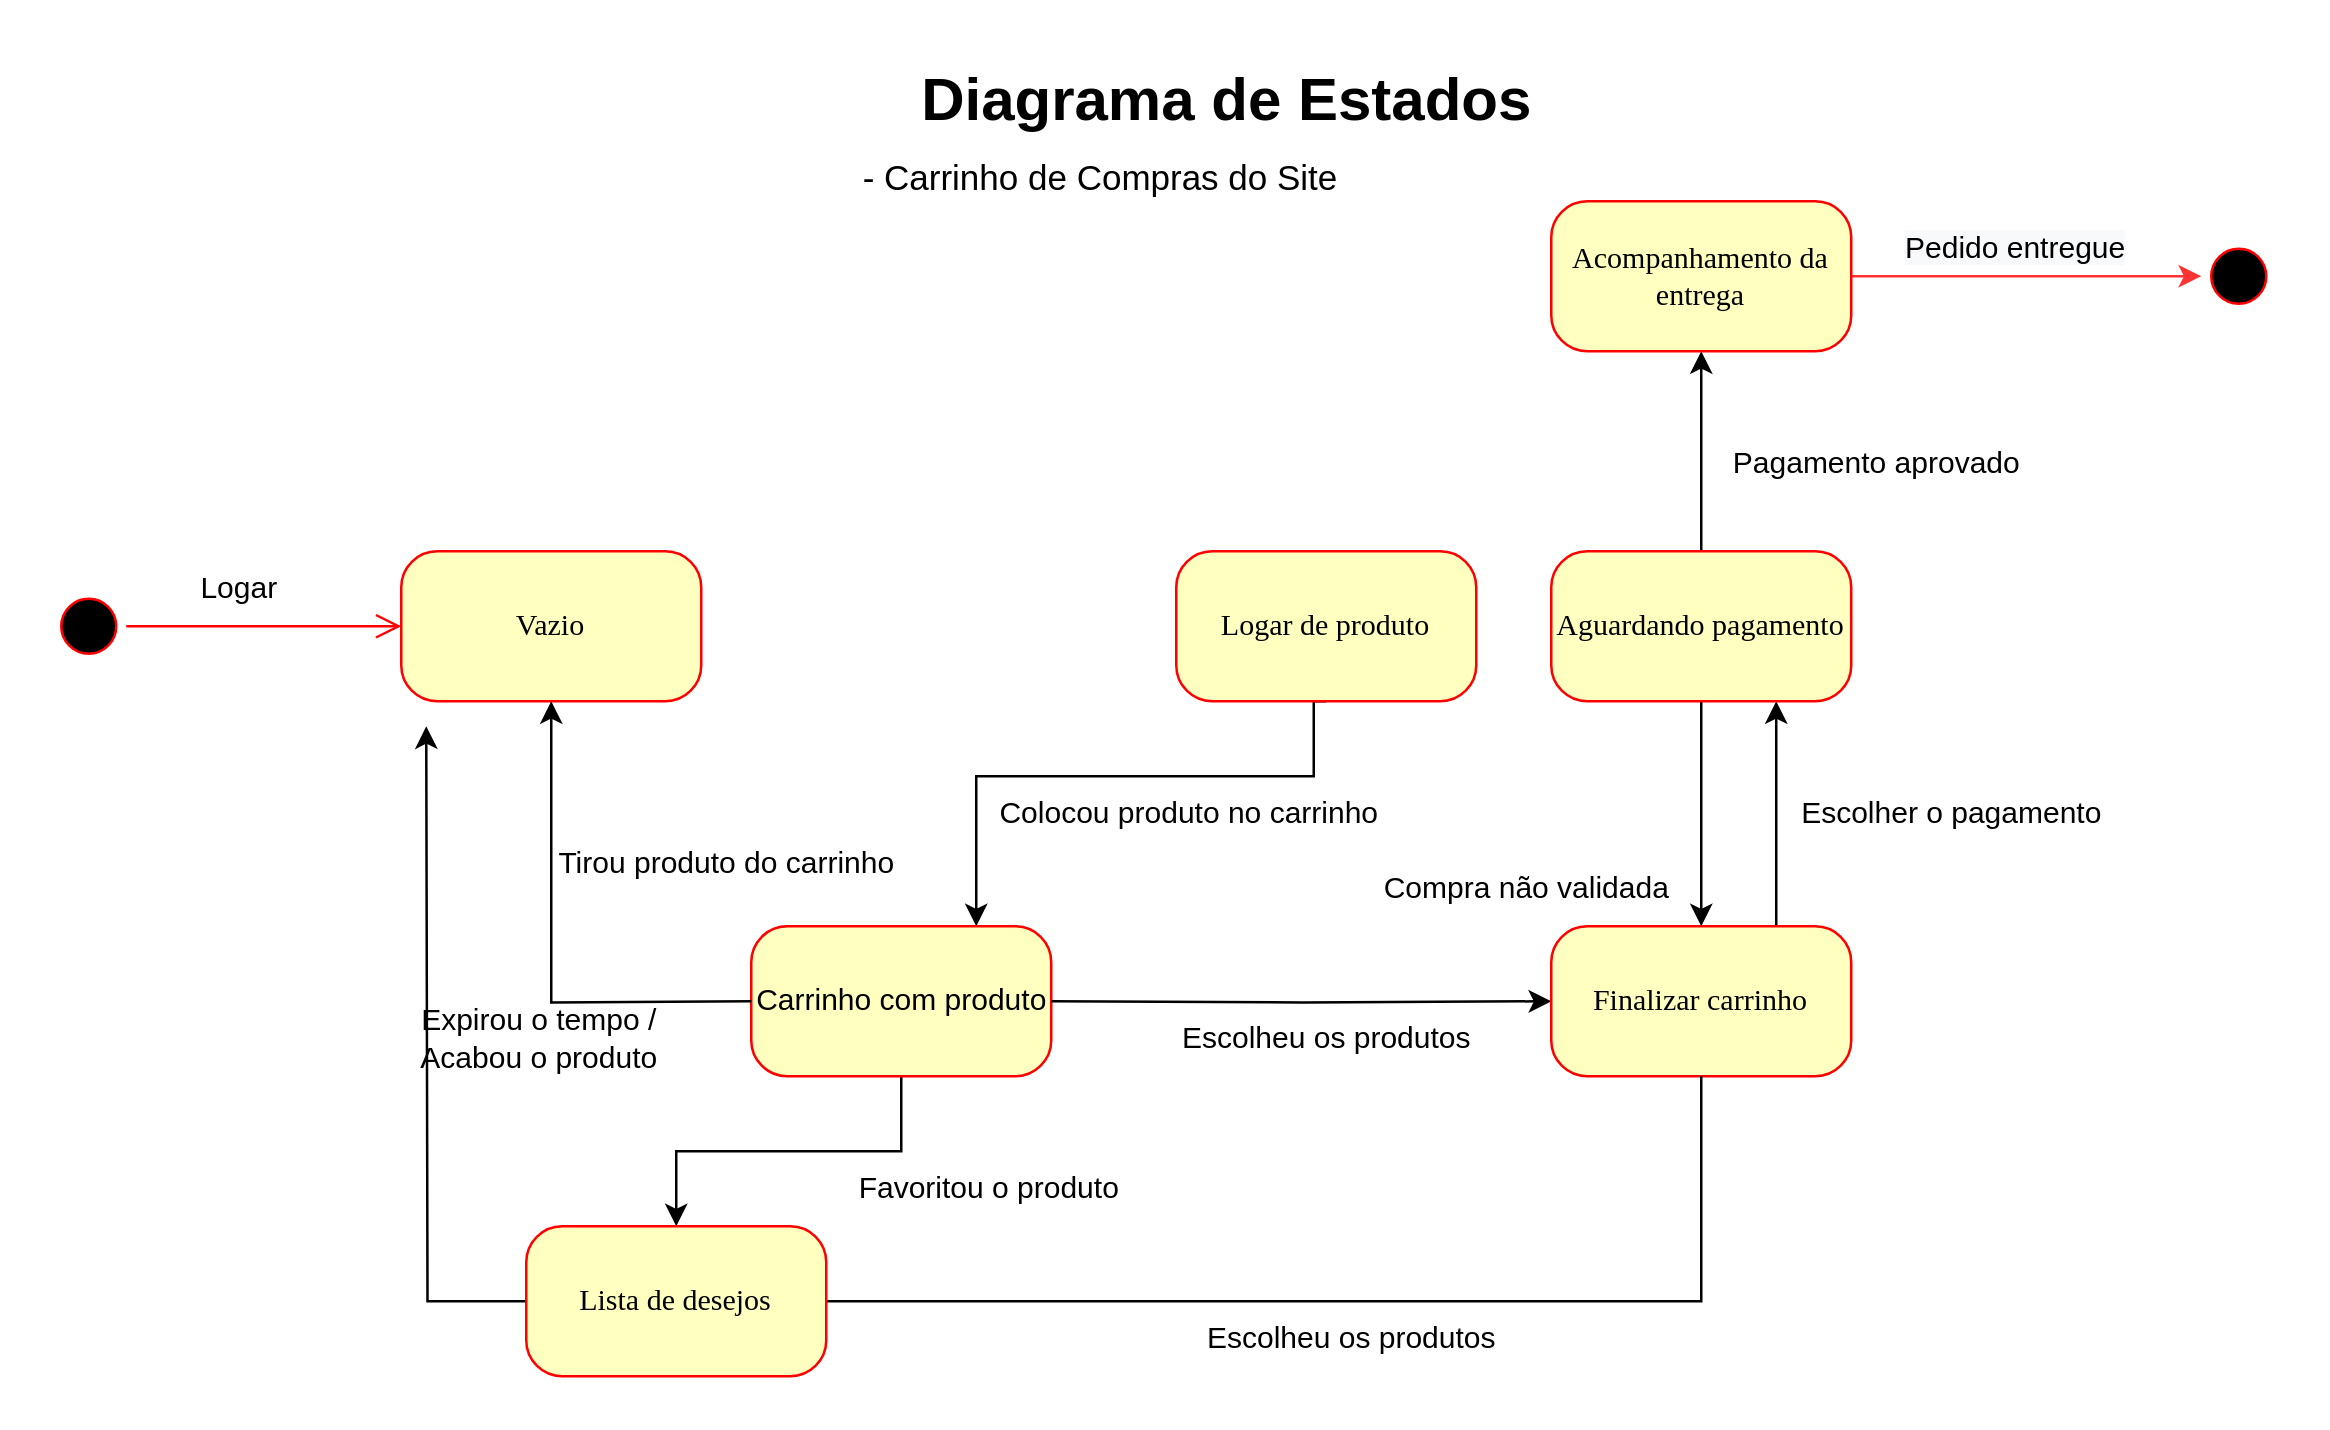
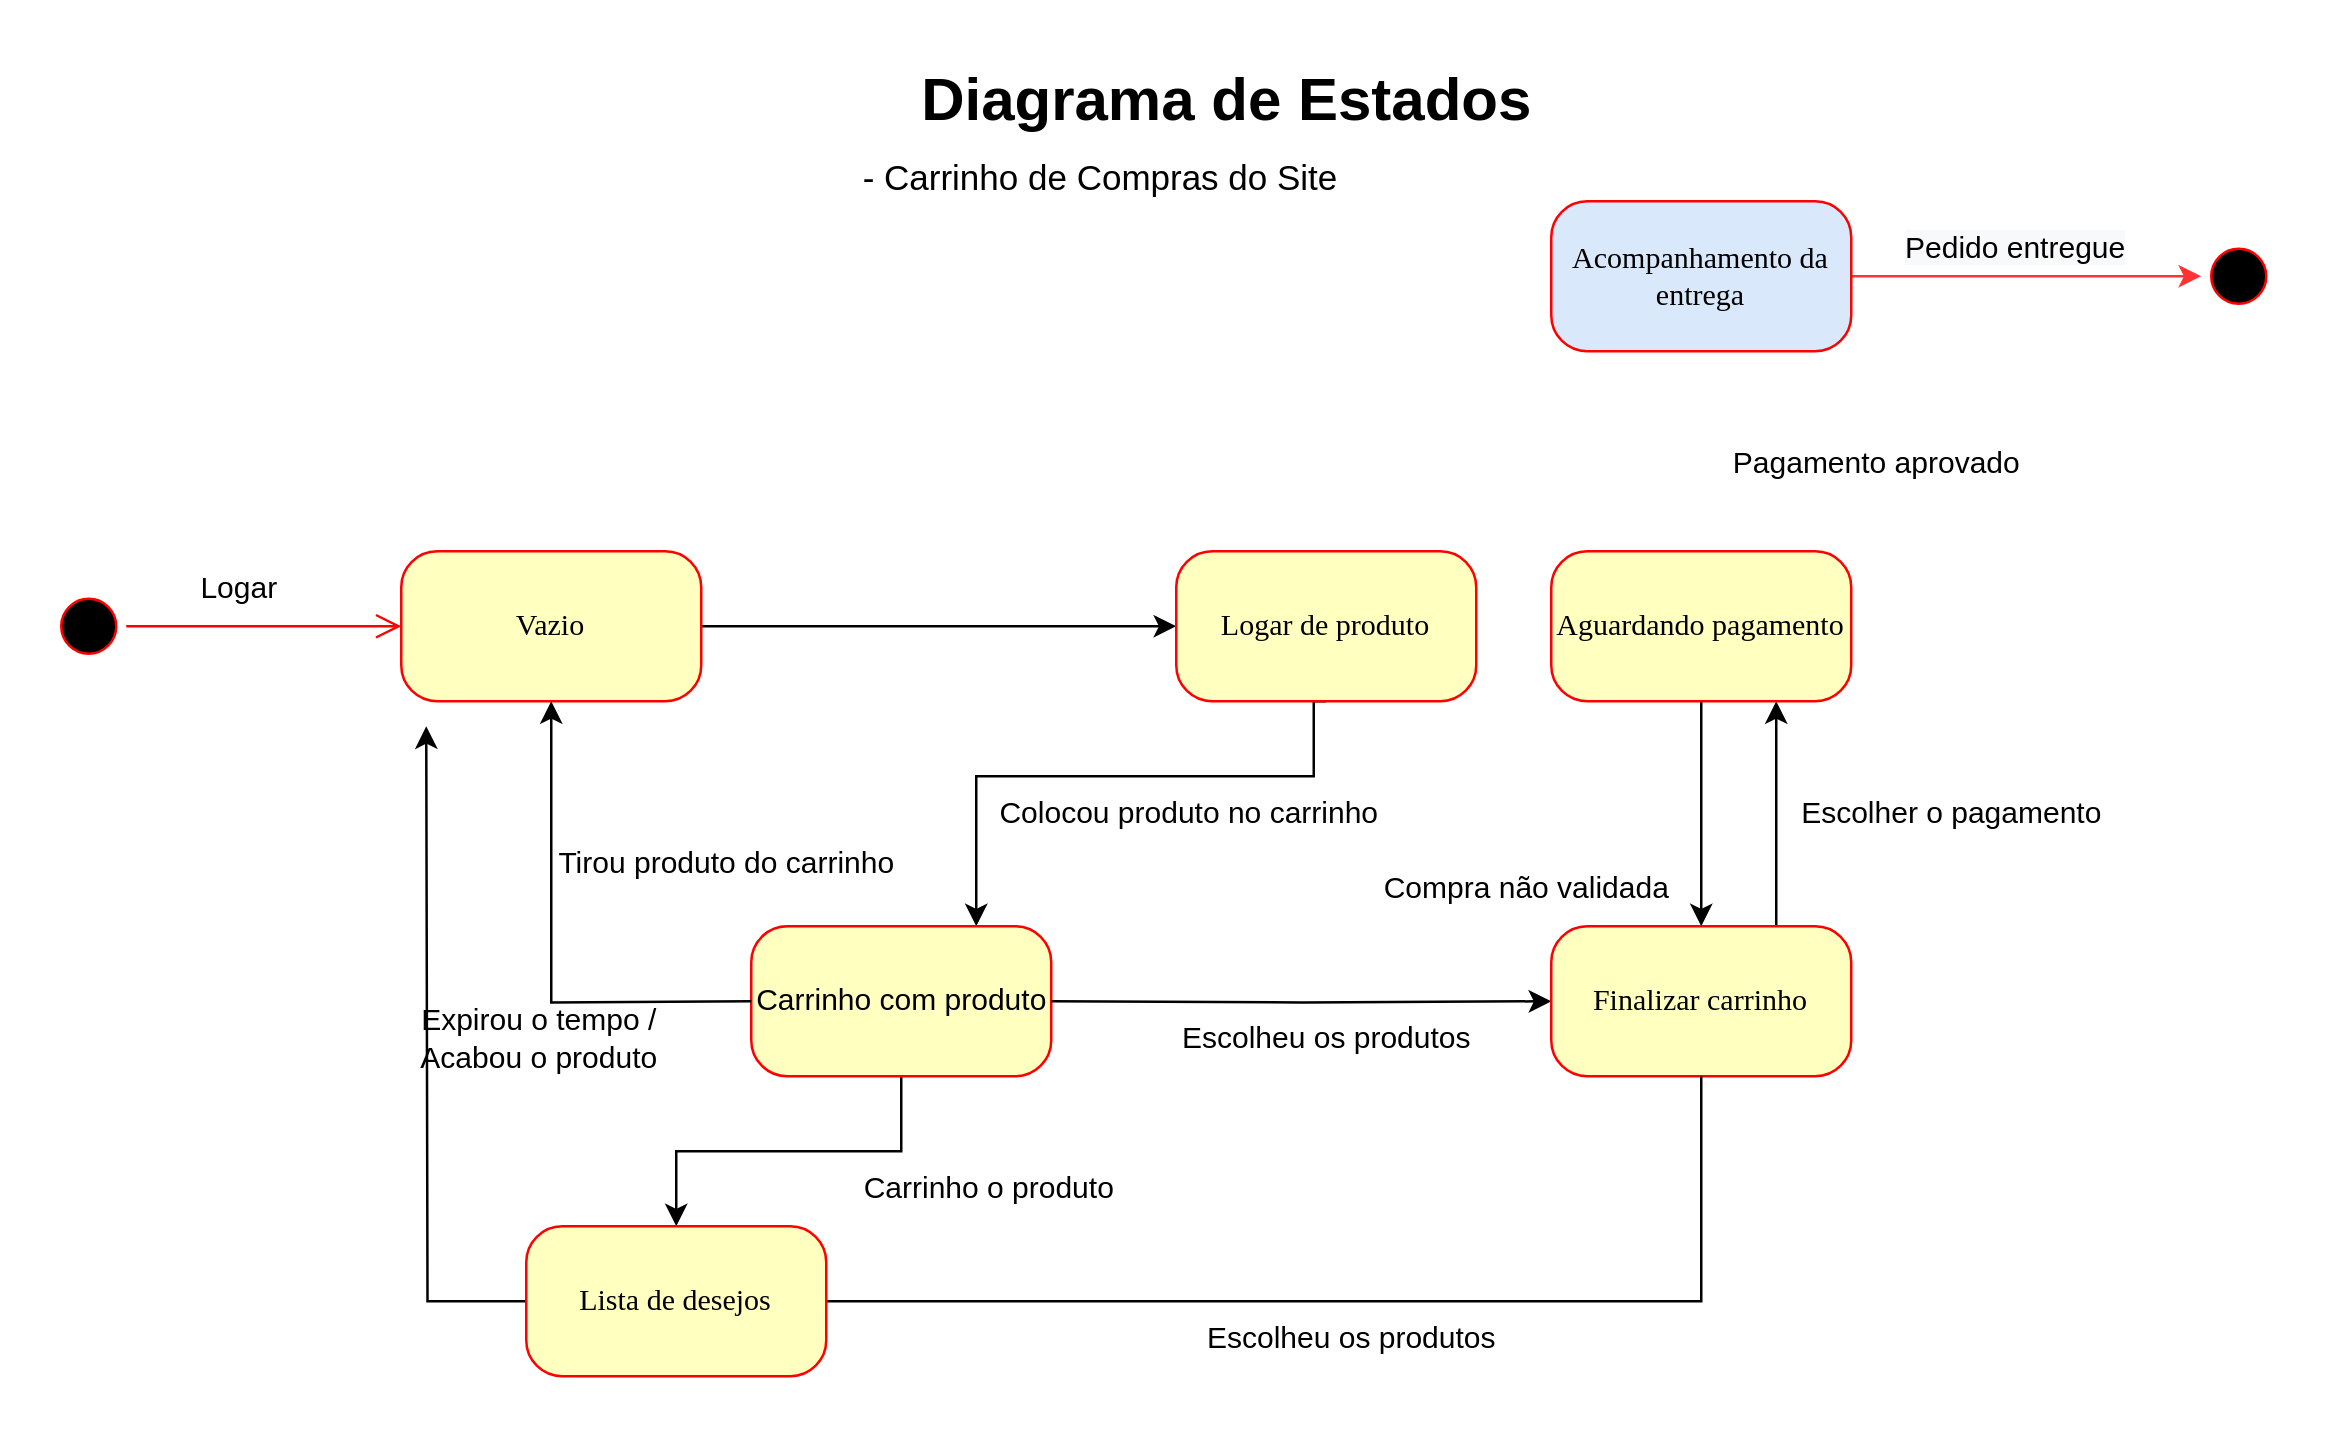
  <mxCell id="0" />
  <mxCell id="1" parent="0" />
  <mxCell id="2" value="" style="ellipse;html=1;shape=startState;fillColor=#000000;strokeColor=#ff0000;rounded=1;shadow=0;comic=0;labelBackgroundColor=none;fontFamily=Verdana;fontSize=12;fontColor=#000000;align=center;direction=south;" vertex="1" parent="1"><mxGeometry x="20" y="235" width="30" height="30" as="geometry" /></mxCell>
  <mxCell id="3" style="edgeStyle=orthogonalEdgeStyle;rounded=0;orthogonalLoop=1;jettySize=auto;html=1;entryX=0.75;entryY=0;entryDx=0;entryDy=0;exitX=0.5;exitY=1;exitDx=0;exitDy=0;" edge="1" parent="1" source="15" target="8"><mxGeometry relative="1" as="geometry"><mxPoint x="390" y="340" as="targetPoint" /><Array as="points"><mxPoint x="525" y="310" /><mxPoint x="390" y="310" /></Array></mxGeometry></mxCell>
+ <mxCell id="4" value="" style="edgeStyle=orthogonalEdgeStyle;rounded=0;orthogonalLoop=1;jettySize=auto;html=1;" edge="1" parent="1" source="5" target="15"><mxGeometry relative="1" as="geometry" /></mxCell>
  <mxCell id="5" value="Vazio" style="rounded=1;whiteSpace=wrap;html=1;arcSize=24;fillColor=#ffffc0;strokeColor=#ff0000;shadow=0;comic=0;labelBackgroundColor=none;fontFamily=Verdana;fontSize=12;fontColor=#000000;align=center;" vertex="1" parent="1"><mxGeometry x="160" y="220" width="120" height="60" as="geometry" /></mxCell>
  <mxCell id="6" style="edgeStyle=orthogonalEdgeStyle;html=1;labelBackgroundColor=none;endArrow=open;endSize=8;strokeColor=#ff0000;fontFamily=Verdana;fontSize=12;align=left;entryX=0;entryY=0.5;entryDx=0;entryDy=0;" edge="1" parent="1" source="2" target="5"><mxGeometry relative="1" as="geometry"><mxPoint x="140" y="250" as="targetPoint" /><Array as="points" /></mxGeometry></mxCell>
  <mxCell id="7" value="" style="edgeStyle=orthogonalEdgeStyle;rounded=0;orthogonalLoop=1;jettySize=auto;html=1;" edge="1" parent="1" source="8" target="20"><mxGeometry relative="1" as="geometry" /></mxCell>
  <mxCell id="8" value="" style="rounded=1;whiteSpace=wrap;html=1;arcSize=24;fillColor=#ffffc0;strokeColor=#ff0000;shadow=0;comic=0;labelBackgroundColor=none;fontFamily=Verdana;fontSize=12;fontColor=#000000;align=center;" vertex="1" parent="1"><mxGeometry x="300" y="370" width="120" height="60" as="geometry" /></mxCell>
  <mxCell id="9" value="Colocou produto no carrinho" style="text;html=1;align=center;verticalAlign=middle;resizable=0;points=[];autosize=1;strokeColor=none;fillColor=none;" vertex="1" parent="1"><mxGeometry x="390" y="310" width="170" height="30" as="geometry" /></mxCell>
  <mxCell id="10" value="Tirou produto do carrinho" style="text;html=1;align=center;verticalAlign=middle;resizable=0;points=[];autosize=1;strokeColor=none;fillColor=none;" vertex="1" parent="1"><mxGeometry x="210" y="330" width="160" height="30" as="geometry" /></mxCell>
  <mxCell id="11" style="edgeStyle=orthogonalEdgeStyle;rounded=0;orthogonalLoop=1;jettySize=auto;html=1;entryX=0.5;entryY=1;entryDx=0;entryDy=0;" edge="1" parent="1" target="5"><mxGeometry relative="1" as="geometry"><mxPoint x="300" y="400" as="sourcePoint" /></mxGeometry></mxCell>
  <mxCell id="12" style="edgeStyle=orthogonalEdgeStyle;rounded=0;orthogonalLoop=1;jettySize=auto;html=1;entryX=0;entryY=0.5;entryDx=0;entryDy=0;" edge="1" parent="1" target="17"><mxGeometry relative="1" as="geometry"><mxPoint x="420" y="400" as="sourcePoint" /></mxGeometry></mxCell>
  <mxCell id="13" value="Carrinho com produto" style="text;html=1;align=center;verticalAlign=middle;resizable=0;points=[];autosize=1;strokeColor=none;fillColor=none;" vertex="1" parent="1"><mxGeometry x="290" y="385" width="140" height="30" as="geometry" /></mxCell>
  <mxCell id="14" value="Logar" style="text;html=1;align=center;verticalAlign=middle;resizable=0;points=[];autosize=1;strokeColor=none;fillColor=none;" vertex="1" parent="1"><mxGeometry x="70" y="220" width="50" height="30" as="geometry" /></mxCell>
  <mxCell id="15" value="Logar de produto" style="rounded=1;whiteSpace=wrap;html=1;arcSize=24;fillColor=#ffffc0;strokeColor=#ff0000;shadow=0;comic=0;labelBackgroundColor=none;fontFamily=Verdana;fontSize=12;fontColor=#000000;align=center;" vertex="1" parent="1"><mxGeometry x="470" y="220" width="120" height="60" as="geometry" /></mxCell>
  <mxCell id="16" value="" style="edgeStyle=orthogonalEdgeStyle;rounded=0;orthogonalLoop=1;jettySize=auto;html=1;" edge="1" parent="1" source="17" target="25"><mxGeometry relative="1" as="geometry"><Array as="points"><mxPoint x="710" y="360" /><mxPoint x="710" y="360" /></Array></mxGeometry></mxCell>
  <mxCell id="17" value="Finalizar carrinho" style="rounded=1;whiteSpace=wrap;html=1;arcSize=24;fillColor=#ffffc0;strokeColor=#ff0000;shadow=0;comic=0;labelBackgroundColor=none;fontFamily=Verdana;fontSize=12;fontColor=#000000;align=center;" vertex="1" parent="1"><mxGeometry x="620" y="370" width="120" height="60" as="geometry" /></mxCell>
  <mxCell id="18" style="edgeStyle=orthogonalEdgeStyle;rounded=0;orthogonalLoop=1;jettySize=auto;html=1;" edge="1" parent="1" source="20"><mxGeometry relative="1" as="geometry"><mxPoint x="170" y="290" as="targetPoint" /></mxGeometry></mxCell>
  <mxCell id="19" style="edgeStyle=orthogonalEdgeStyle;rounded=0;orthogonalLoop=1;jettySize=auto;html=1;entryX=0.5;entryY=1;entryDx=0;entryDy=0;endArrow=none;" edge="1" parent="1" source="20" target="17"><mxGeometry relative="1" as="geometry" /></mxCell>
  <mxCell id="20" value="Lista de desejos" style="rounded=1;whiteSpace=wrap;html=1;arcSize=24;fillColor=#ffffc0;strokeColor=#ff0000;shadow=0;comic=0;labelBackgroundColor=none;fontFamily=Verdana;fontSize=12;fontColor=#000000;align=center;" vertex="1" parent="1"><mxGeometry x="210" y="490" width="120" height="60" as="geometry" /></mxCell>
  <mxCell id="21" value="Expirou o tempo / &lt;br&gt;Acabou o produto" style="text;html=1;align=center;verticalAlign=middle;resizable=0;points=[];autosize=1;strokeColor=none;fillColor=none;" vertex="1" parent="1"><mxGeometry x="155" y="395" width="120" height="40" as="geometry" /></mxCell>
- <mxCell id="22" value="Favoritou o produto" style="text;html=1;align=center;verticalAlign=middle;resizable=0;points=[];autosize=1;strokeColor=none;fillColor=none;" vertex="1" parent="1"><mxGeometry x="330" y="460" width="130" height="30" as="geometry" /></mxCell>
+ <mxCell id="22" value="Carrinho o produto" style="text;html=1;align=center;verticalAlign=middle;resizable=0;points=[];autosize=1;strokeColor=none;fillColor=none;" vertex="1" parent="1"><mxGeometry x="330" y="460" width="130" height="30" as="geometry" /></mxCell>
  <mxCell id="23" style="edgeStyle=orthogonalEdgeStyle;rounded=0;orthogonalLoop=1;jettySize=auto;html=1;entryX=0.5;entryY=0;entryDx=0;entryDy=0;" edge="1" parent="1" source="25" target="17"><mxGeometry relative="1" as="geometry" /></mxCell>
- <mxCell id="24" value="" style="edgeStyle=orthogonalEdgeStyle;rounded=0;orthogonalLoop=1;jettySize=auto;html=1;" edge="1" parent="1" source="25" target="31"><mxGeometry relative="1" as="geometry" /></mxCell>
  <mxCell id="25" value="Aguardando pagamento" style="rounded=1;whiteSpace=wrap;html=1;arcSize=24;fillColor=#ffffc0;strokeColor=#ff0000;shadow=0;comic=0;labelBackgroundColor=none;fontFamily=Verdana;fontSize=12;fontColor=#000000;align=center;" vertex="1" parent="1"><mxGeometry x="620" y="220" width="120" height="60" as="geometry" /></mxCell>
  <mxCell id="26" value="Escolher o pagamento" style="text;html=1;align=center;verticalAlign=middle;resizable=0;points=[];autosize=1;strokeColor=none;fillColor=none;" vertex="1" parent="1"><mxGeometry x="710" y="310" width="140" height="30" as="geometry" /></mxCell>
  <mxCell id="27" value="Compra não validada" style="text;html=1;align=center;verticalAlign=middle;resizable=0;points=[];autosize=1;strokeColor=none;fillColor=none;" vertex="1" parent="1"><mxGeometry x="540" y="340" width="140" height="30" as="geometry" /></mxCell>
  <mxCell id="28" value="Escolheu os produtos" style="text;html=1;align=center;verticalAlign=middle;resizable=0;points=[];autosize=1;strokeColor=none;fillColor=none;" vertex="1" parent="1"><mxGeometry x="460" y="400" width="140" height="30" as="geometry" /></mxCell>
  <mxCell id="29" value="Escolheu os produtos" style="text;html=1;align=center;verticalAlign=middle;resizable=0;points=[];autosize=1;strokeColor=none;fillColor=none;" vertex="1" parent="1"><mxGeometry x="470" y="520" width="140" height="30" as="geometry" /></mxCell>
  <mxCell id="30" style="edgeStyle=orthogonalEdgeStyle;rounded=0;orthogonalLoop=1;jettySize=auto;html=1;strokeColor=#FF3333;" edge="1" parent="1" source="31" target="33"><mxGeometry relative="1" as="geometry" /></mxCell>
- <mxCell id="31" value="Acompanhamento da entrega" style="rounded=1;whiteSpace=wrap;html=1;arcSize=24;fillColor=#ffffc0;strokeColor=#ff0000;shadow=0;comic=0;labelBackgroundColor=none;fontFamily=Verdana;fontSize=12;fontColor=#000000;align=center;" vertex="1" parent="1"><mxGeometry x="620" y="80" width="120" height="60" as="geometry" /></mxCell>
+ <mxCell id="31" value="Acompanhamento da entrega" style="rounded=1;whiteSpace=wrap;html=1;arcSize=24;fillColor=#dae8fc;strokeColor=#ff0000;shadow=0;comic=0;labelBackgroundColor=none;fontFamily=Verdana;fontSize=12;fontColor=#000000;align=center;" vertex="1" parent="1"><mxGeometry x="620" y="80" width="120" height="60" as="geometry" /></mxCell>
  <mxCell id="32" value="Pagamento aprovado" style="text;html=1;align=center;verticalAlign=middle;resizable=0;points=[];autosize=1;strokeColor=none;fillColor=none;" vertex="1" parent="1"><mxGeometry x="680" y="170" width="140" height="30" as="geometry" /></mxCell>
  <mxCell id="33" value="" style="ellipse;html=1;shape=startState;fillColor=#000000;strokeColor=#ff0000;rounded=1;shadow=0;comic=0;labelBackgroundColor=none;fontFamily=Verdana;fontSize=12;fontColor=#000000;align=center;direction=south;" vertex="1" parent="1"><mxGeometry x="880" y="95" width="30" height="30" as="geometry" /></mxCell>
  <mxCell id="34" value="&lt;span style=&quot;color: rgb(0, 0, 0); font-family: Helvetica; font-size: 12px; font-style: normal; font-variant-ligatures: normal; font-variant-caps: normal; font-weight: 400; letter-spacing: normal; orphans: 2; text-align: center; text-indent: 0px; text-transform: none; widows: 2; word-spacing: 0px; -webkit-text-stroke-width: 0px; background-color: rgb(248, 249, 250); text-decoration-thickness: initial; text-decoration-style: initial; text-decoration-color: initial; float: none; display: inline !important;&quot;&gt;Pedido entregue&lt;/span&gt;" style="text;whiteSpace=wrap;html=1;" vertex="1" parent="1"><mxGeometry x="760" y="85" width="150" height="40" as="geometry" /></mxCell>
  <mxCell id="35" value="Diagrama de Estados" style="text;strokeColor=none;fillColor=none;html=1;fontSize=24;fontStyle=1;verticalAlign=middle;align=center;" vertex="1" parent="1"><mxGeometry x="440" y="20" width="100" height="40" as="geometry" /></mxCell>
  <mxCell id="36" value="- Carrinho de Compras do Site" style="text;html=1;strokeColor=none;fillColor=none;align=center;verticalAlign=middle;whiteSpace=wrap;overflow=hidden;fontSize=14;" vertex="1" parent="1"><mxGeometry x="340" y="60" width="200" height="20" as="geometry" /></mxCell>
